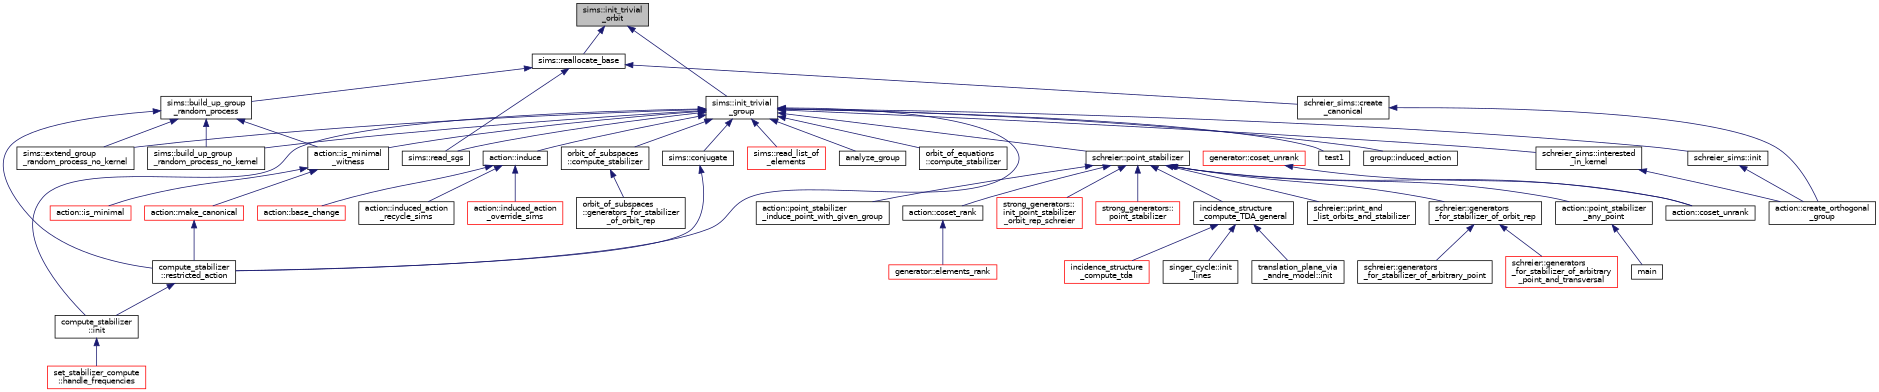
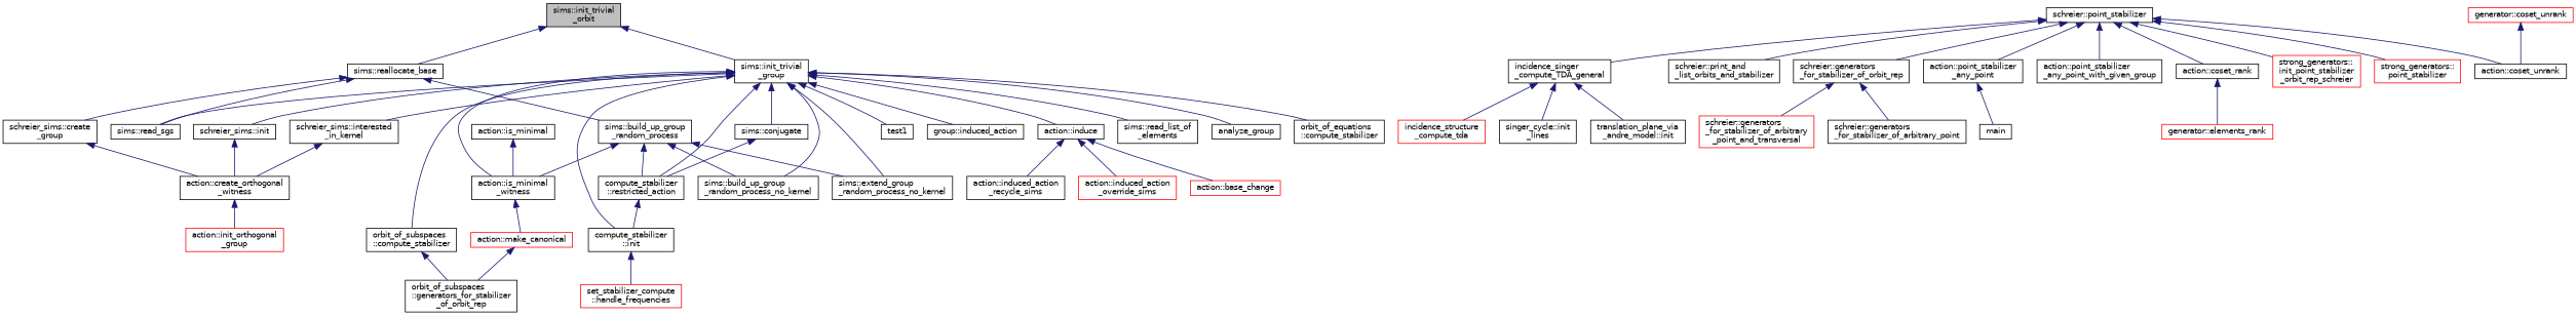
  digraph {
    rankdir=TB
    node [color=black fillcolor=white fontname=Helvetica fontsize=10 shape=record style=filled]
    edge [color=midnightblue dir=back fontname=Helvetica fontsize=10 labelfontname=Helvetica labelfontsize=10 style=solid]
    n1 [fillcolor=grey75 fontcolor=black height=0.2 label="sims::init_trivial\l_orbit" width=0.4]
    n2 [height=0.2 label="sims::reallocate_base" width=0.4]
    n3 [height=0.2 label="sims::init_trivial\l_group" width=0.4]
-   n4 [height=0.2 label="schreier_sims::create\l_canonical" width=0.4]
+   n4 [height=0.2 label="schreier_sims::create\l_group" width=0.4]
    n5 [height=0.2 label="sims::build_up_group\l_random_process" width=0.4]
    n6 [height=0.2 label="sims::read_sgs" width=0.4]
    n7 [height=0.2 label="action::is_minimal\l_witness" width=0.4]
    n8 [height=0.2 label="compute_stabilizer\l::restricted_action" width=0.4]
    n9 [height=0.2 label="sims::build_up_group\l_random_process_no_kernel" width=0.4]
    n10 [height=0.2 label="sims::extend_group\l_random_process_no_kernel" width=0.4]
    n11 [height=0.2 label="compute_stabilizer\l::init" width=0.4]
    n12 [height=0.2 label=test1 width=0.4]
    n13 [height=0.2 label="schreier::point_stabilizer" width=0.4]
    n14 [height=0.2 label="group::induced_action" width=0.4]
    n15 [height=0.2 label="action::induce" width=0.4]
    n16 [height=0.2 label="schreier_sims::init" width=0.4]
    n17 [height=0.2 label="schreier_sims::interested\l_in_kernel" width=0.4]
    n18 [height=0.2 label="sims::conjugate" width=0.4]
-   n19 [color=red height=0.2 label="sims::read_list_of\l_elements" width=0.4]
+   n19 [height=0.2 label="sims::read_list_of\l_elements" width=0.4]
    n20 [height=0.2 label=analyze_group width=0.4]
    n21 [height=0.2 label="orbit_of_equations\l::compute_stabilizer" width=0.4]
    n22 [height=0.2 label="orbit_of_subspaces\l::compute_stabilizer" width=0.4]
-   n23 [height=0.2 label="action::create_orthogonal\l_group" width=0.4]
-   n25 [color=red height=0.2 label="action::is_minimal" width=0.4]
+   n23 [height=0.2 label="action::create_orthogonal\l_witness" width=0.4]
+   n24 [color=red height=0.2 label="action::init_orthogonal\l_group" width=0.4]
+   n25 [height=0.2 label="action::is_minimal" width=0.4]
    n26 [color=red height=0.2 label="action::make_canonical" width=0.4]
    n27 [color=red height=0.2 label="set_stabilizer_compute\l::handle_frequencies" width=0.4]
-   n28 [height=0.2 label="incidence_structure\l_compute_TDA_general" width=0.4]
+   n28 [height=0.2 label="incidence_singer\l_compute_TDA_general" width=0.4]
    n29 [height=0.2 label="schreier::print_and\l_list_orbits_and_stabilizer" width=0.4]
    n30 [height=0.2 label="schreier::generators\l_for_stabilizer_of_orbit_rep" width=0.4]
    n31 [height=0.2 label="action::point_stabilizer\l_any_point" width=0.4]
-   n32 [height=0.2 label="action::point_stabilizer\l_induce_point_with_given_group" width=0.4]
+   n32 [height=0.2 label="action::point_stabilizer\l_any_point_with_given_group" width=0.4]
    n33 [height=0.2 label="action::coset_unrank" width=0.4]
    n34 [height=0.2 label="action::coset_rank" width=0.4]
    n35 [color=red height=0.2 label="strong_generators::\linit_point_stabilizer\l_orbit_rep_schreier" width=0.4]
    n36 [color=red height=0.2 label="strong_generators::\lpoint_stabilizer" width=0.4]
    n37 [height=0.2 label="action::induced_action\l_recycle_sims" width=0.4]
    n38 [color=red height=0.2 label="action::induced_action\l_override_sims" width=0.4]
    n39 [color=red height=0.2 label="action::base_change" width=0.4]
    n40 [height=0.2 label="orbit_of_subspaces\l::generators_for_stabilizer\l_of_orbit_rep" width=0.4]
    n41 [color=red height=0.2 label="incidence_structure\l_compute_tda" width=0.4]
    n42 [height=0.2 label="singer_cycle::init\l_lines" width=0.4]
    n43 [height=0.2 label="translation_plane_via\l_andre_model::init" width=0.4]
    n44 [color=red height=0.2 label="schreier::generators\l_for_stabilizer_of_arbitrary\l_point_and_transversal" width=0.4]
    n45 [height=0.2 label="schreier::generators\l_for_stabilizer_of_arbitrary_point" width=0.4]
    n46 [height=0.2 label=main width=0.4]
    n47 [color=red height=0.2 label="generator::elements_rank" width=0.4]
    n48 [color=red height=0.2 label="generator::coset_unrank" width=0.4]
    n1 -> n2
    n1 -> n3
    n2 -> n4
    n2 -> n5
    n2 -> n6
    n3 -> n6
    n3 -> n7
    n3 -> n8
    n3 -> n9
    n3 -> n10
    n3 -> n11
    n3 -> n12
-   n3 -> n13
    n3 -> n14
    n3 -> n15
    n3 -> n16
    n3 -> n17
    n3 -> n18
    n3 -> n19
    n3 -> n20
    n3 -> n21
    n3 -> n22
    n4 -> n23
    n5 -> n7
    n5 -> n8
    n5 -> n9
    n5 -> n10
-   n7 -> n25
+   n25 -> n7
    n7 -> n26
    n8 -> n11
    n11 -> n27
    n13 -> n28
    n13 -> n29
    n13 -> n30
    n13 -> n31
    n13 -> n32
    n13 -> n33
    n13 -> n34
    n13 -> n35
    n13 -> n36
    n15 -> n37
    n15 -> n38
    n15 -> n39
    n16 -> n23
    n17 -> n23
    n18 -> n8
    n22 -> n40
-   n26 -> n8
+   n23 -> n24
+   n26 -> n40
    n28 -> n41
    n28 -> n42
    n28 -> n43
    n30 -> n44
    n30 -> n45
    n31 -> n46
    n34 -> n47
    n48 -> n33
  }
